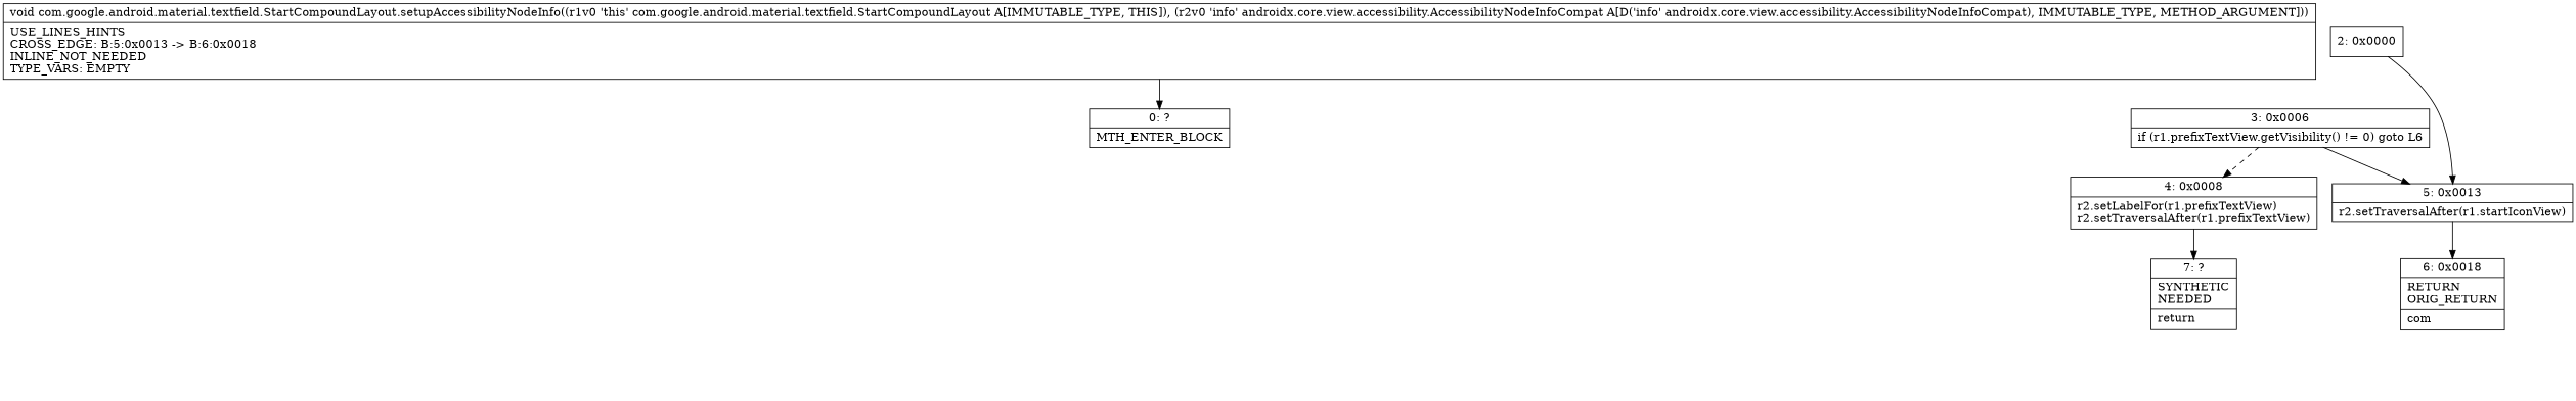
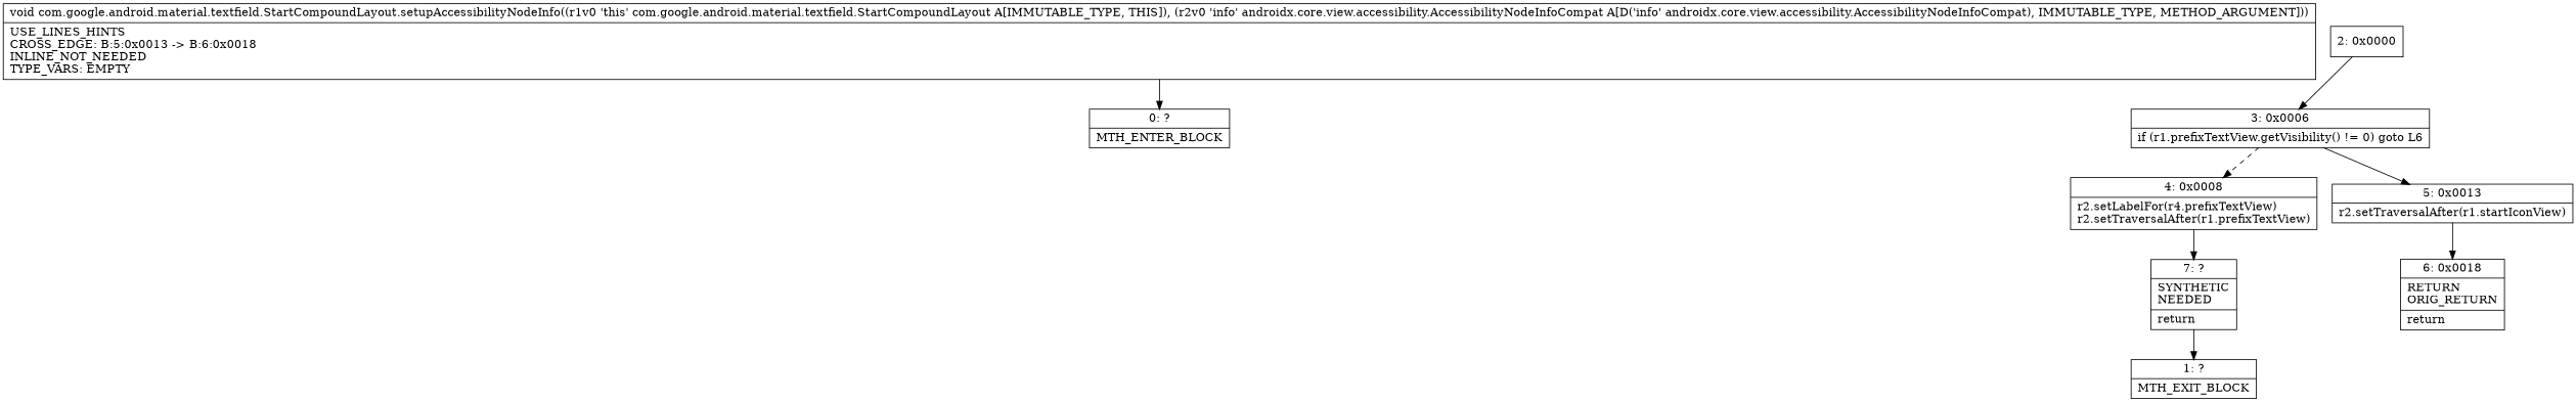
  digraph {
    node [shape=record]
    n1 [label="{0\:\ ?|MTH_ENTER_BLOCK\l}"]
    n2 [label="{2\:\ 0x0000}"]
    n3 [label="{3\:\ 0x0006|if (r1.prefixTextView.getVisibility() != 0) goto L6\l}"]
-   n4 [label="{4\:\ 0x0008|r2.setLabelFor(r1.prefixTextView)\lr2.setTraversalAfter(r1.prefixTextView)\l}"]
+   n4 [label="{4\:\ 0x0008|r2.setLabelFor(r4.prefixTextView)\lr2.setTraversalAfter(r1.prefixTextView)\l}"]
    n5 [label="{5\:\ 0x0013|r2.setTraversalAfter(r1.startIconView)\l}"]
    n6 [label="{7\:\ ?|SYNTHETIC\lNEEDED\l|return\l}"]
-   n7 [label="{6\:\ 0x0018|RETURN\lORIG_RETURN\l|com\l}"]
+   n7 [label="{6\:\ 0x0018|RETURN\lORIG_RETURN\l|return\l}"]
+   n8 [label="{1\:\ ?|MTH_EXIT_BLOCK\l}"]
    n9 [label="{void com.google.android.material.textfield.StartCompoundLayout.setupAccessibilityNodeInfo((r1v0 'this' com.google.android.material.textfield.StartCompoundLayout A[IMMUTABLE_TYPE, THIS]), (r2v0 'info' androidx.core.view.accessibility.AccessibilityNodeInfoCompat A[D('info' androidx.core.view.accessibility.AccessibilityNodeInfoCompat), IMMUTABLE_TYPE, METHOD_ARGUMENT]))  | USE_LINES_HINTS\lCROSS_EDGE: B:5:0x0013 \-\> B:6:0x0018\lINLINE_NOT_NEEDED\lTYPE_VARS: EMPTY\l}"]
-   n2 -> n5
+   n2 -> n3
    n3 -> n4 [style=dashed]
    n3 -> n5
    n4 -> n6
    n5 -> n7
+   n6 -> n8
    n9 -> n1
  }
